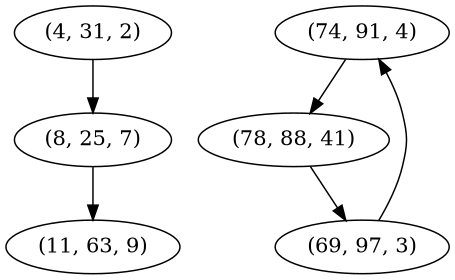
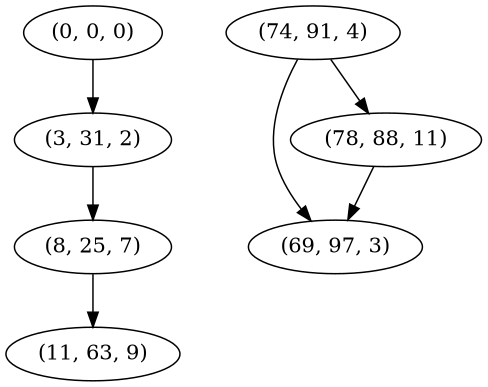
  digraph {
-   "(3, 31, 2)" [label="(4, 31, 2)"]
+   "(0, 0, 0)"
+   "(3, 31, 2)"
    "(8, 25, 7)"
    n4 [label="(74, 91, 4)"]
    "(69, 97, 3)"
    n6 [label="(11, 63, 9)"]
-   "(78, 88, 11)" [label="(78, 88, 41)"]
+   "(78, 88, 11)"
+   "(0, 0, 0)" -> "(3, 31, 2)"
    "(3, 31, 2)" -> "(8, 25, 7)"
    "(8, 25, 7)" -> n6
    n4 -> "(78, 88, 11)"
-   "(69, 97, 3)" -> n4
+   n4 -> "(69, 97, 3)"
    "(78, 88, 11)" -> "(69, 97, 3)"
  }
